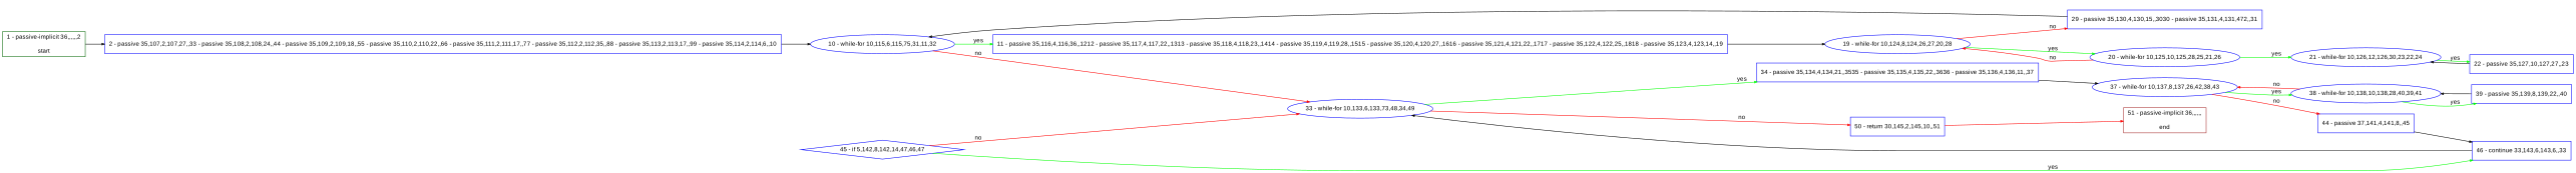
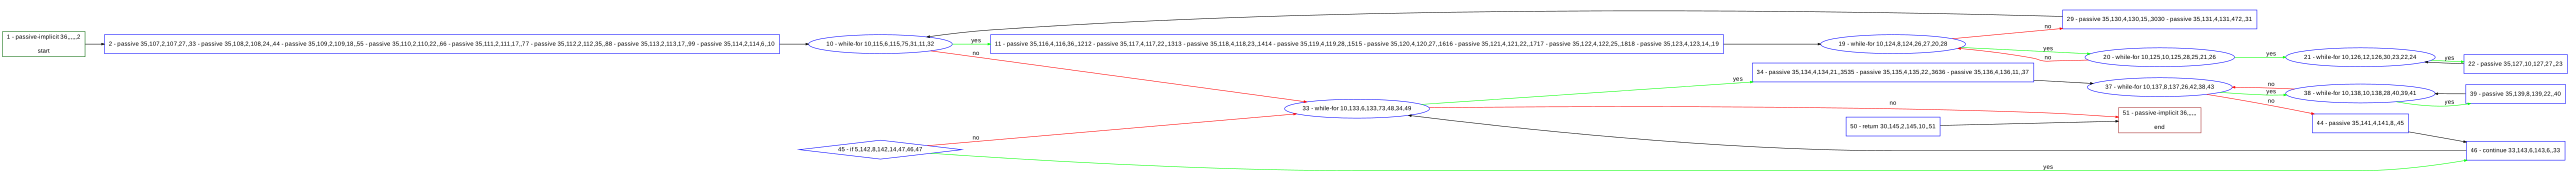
  digraph {
    bgcolor=white
    compound=true
    fillcolor="#FFFFCC"
    fontname=Arial
    fontsize=12
    pack=true
    packmode=clust
    rankdir=LR
    style="rounded,filled"
    node [color="#0000ff" compound=true fillcolor="#ffffff" fixedsize=false fontname=Arial fontsize=12 node_initialized=no shape=box style=filled]
    edge [arrowhead=normal arrowsize=0.5 arrowtail=none color="#000000" compound=true dir=forward fontcolor=black fontname=Arial fontsize=12]
    n1 [label="2 - passive 35,107,2,107,27,,33 - passive 35,108,2,108,24,,44 - passive 35,109,2,109,18,,55 - passive 35,110,2,110,22,,66 - passive 35,111,2,111,17,,77 - passive 35,112,2,112,35,,88 - passive 35,113,2,113,17,,99 - passive 35,114,2,114,6,,10"]
    n2 [label="10 - while-for 10,115,6,115,75,31,11,32" shape=oval]
    n3 [label="11 - passive 35,116,4,116,36,,1212 - passive 35,117,4,117,22,,1313 - passive 35,118,4,118,23,,1414 - passive 35,119,4,119,28,,1515 - passive 35,120,4,120,27,,1616 - passive 35,121,4,121,22,,1717 - passive 35,122,4,122,25,,1818 - passive 35,123,4,123,14,,19"]
    n4 [label="33 - while-for 10,133,6,133,73,48,34,49" shape=oval]
    n5 [color="#006400" label="1 - passive-implicit 36,,,,,,2\n\nstart"]
    n6 [label="19 - while-for 10,124,8,124,26,27,20,28" shape=oval]
    n7 [label="34 - passive 35,134,4,134,21,,3535 - passive 35,135,4,135,22,,3636 - passive 35,136,4,136,11,,37"]
    n8 [label="50 - return 30,145,2,145,10,,51"]
    n9 [label="20 - while-for 10,125,10,125,28,25,21,26" shape=oval]
    n10 [label="29 - passive 35,130,4,130,15,,3030 - passive 35,131,4,131,472,,31"]
    n11 [label="37 - while-for 10,137,8,137,26,42,38,43" shape=oval]
    n12 [color="#a52a2a" label="51 - passive-implicit 36,,,,,,\n\nend"]
    n13 [label="21 - while-for 10,126,12,126,30,23,22,24" shape=oval]
    n14 [label="22 - passive 35,127,10,127,27,,23"]
    n15 [label="38 - while-for 10,138,10,138,28,40,39,41" shape=oval]
-   n16 [label="44 - passive 37,141,4,141,8,,45"]
+   n16 [label="44 - passive 35,141,4,141,8,,45"]
    n17 [label="39 - passive 35,139,8,139,22,,40"]
    n18 [label="46 - continue 33,143,6,143,6,,33"]
    n19 [label="45 - if 5,142,8,142,14,47,46,47" shape=diamond]
    n1 -> n2
    n2 -> n3 [color="#00ff00" label=yes]
    n2 -> n4 [color="#ff0000" label=no]
    n3 -> n6
    n4 -> n7 [color="#00ff00" label=yes]
-   n4 -> n8 [color="#ff0000" label=no]
+   n4 -> n12 [color="#ff0000" label=no]
    n5 -> n1
    n6 -> n9 [color="#00ff00" label=yes]
    n6 -> n10 [color="#ff0000" label=no]
    n7 -> n11
-   n8 -> n12 [color="#ff0000"]
+   n8 -> n12
    n9 -> n6 [color="#ff0000" label=no]
    n9 -> n13 [color="#00ff00" label=yes]
    n10 -> n2
    n11 -> n15 [color="#00ff00" label=yes]
    n11 -> n16 [color="#ff0000" label=no]
    n13 -> n14 [color="#00ff00" label=yes]
    n14 -> n13
    n15 -> n11 [color="#ff0000" label=no]
    n15 -> n17 [color="#00ff00" label=yes]
    n16 -> n18
    n17 -> n15
    n18 -> n4
    n19 -> n4 [color="#ff0000" label=no]
    n19 -> n18 [color="#00ff00" label=yes]
  }
